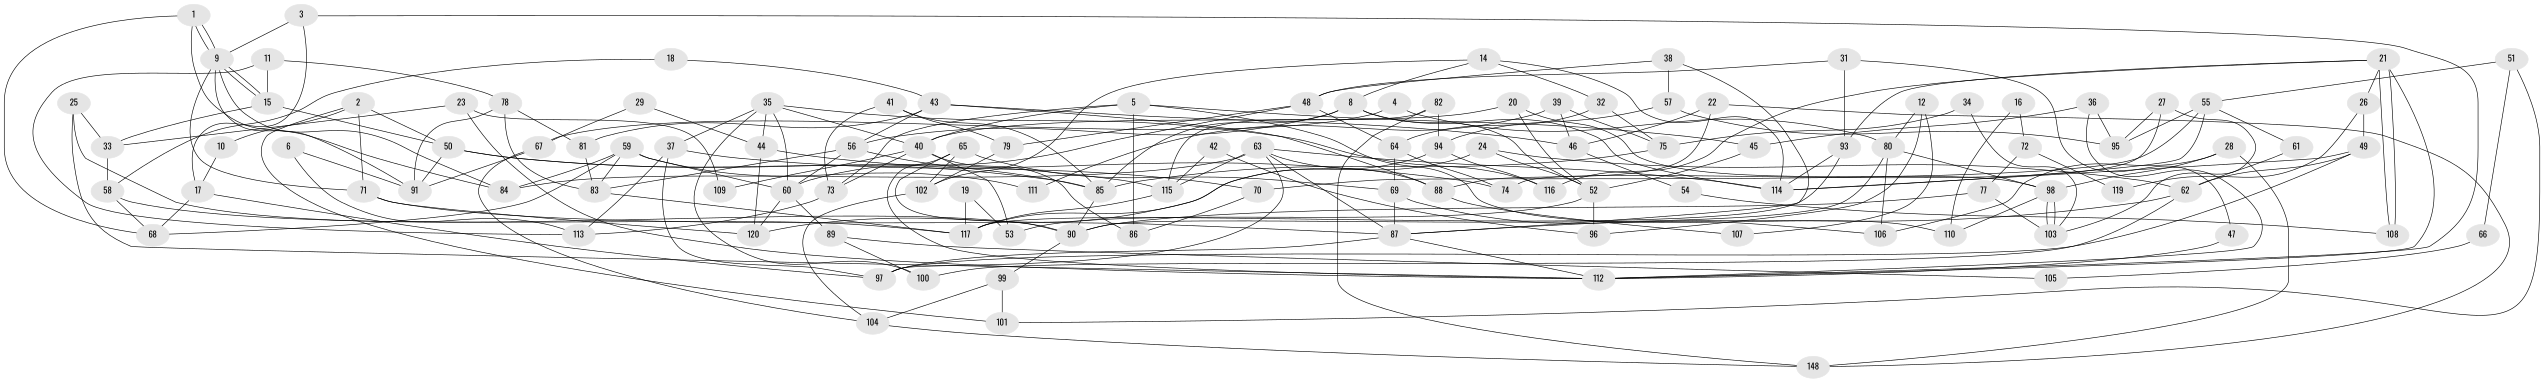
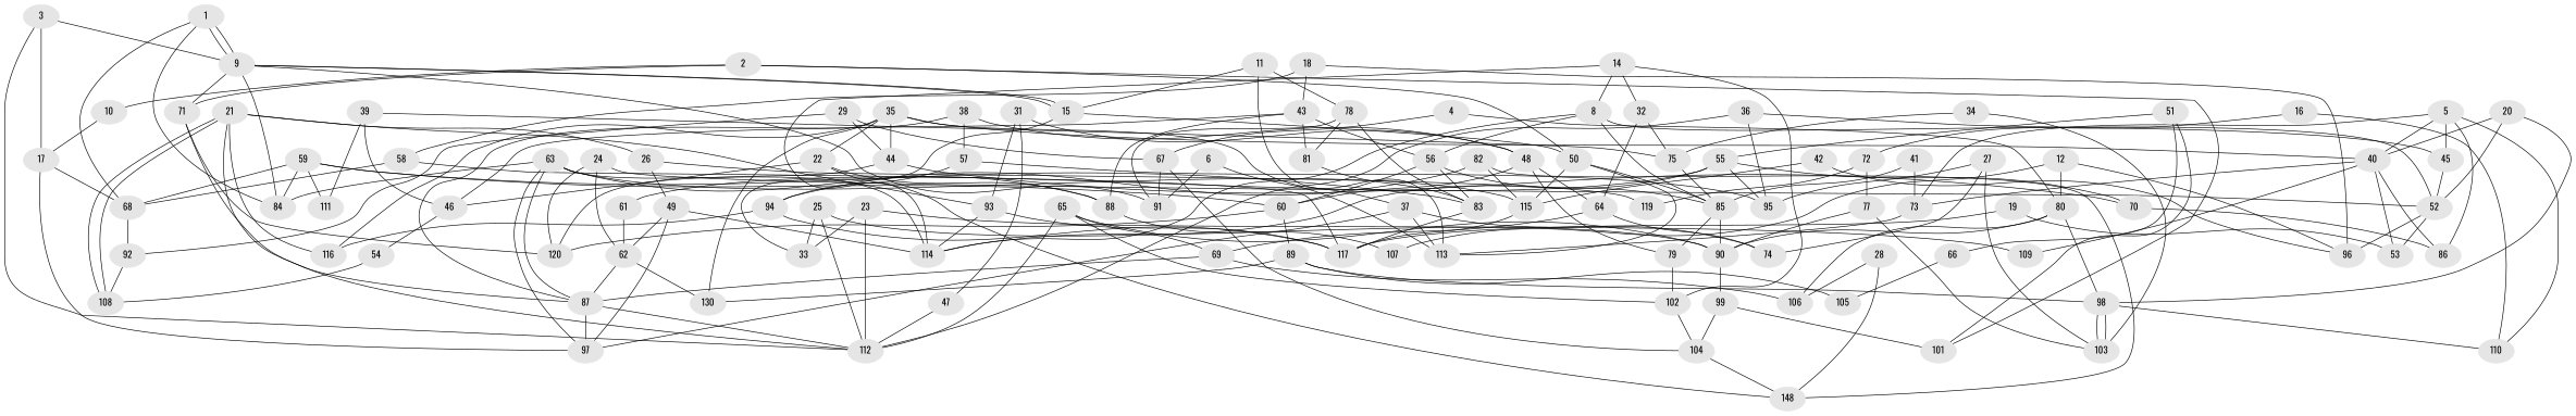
  graph {
    fontname=Oswald
    node [color=gray90 fontname=Oswald style=filled]
    edge [fontname=Oswald]
    1
    9
    68
    84
    71
    91
    15
+   92
    2
    10
    50
    101
    17
    113
    85
    115
    87
    120
    3
    112
    97
    4
    67
    80
    104
    98
    90
    106
    5
    40
    45
    73
    86
    110
    53
    109
    52
    6
    8
    56
    114
    96
    60
    83
    12
    107
    33
    11
    78
    24
    62
    14
    32
    102
    64
    75
    36
    95
    58
    16
    72
    119
    77
    18
    43
    46
    88
    81
    117
    19
    20
    103
    21
    26
    93
    108
    116
    49
    22
    n80 [label=148]
    54
    23
-   100
+   100 [label=130]
    25
    99
    27
    74
    28
    29
    44
    70
    31
    47
    48
    79
    69
    34
    35
    37
    89
    38
    57
    94
    39
    111
    41
    42
    51
    55
    66
    61
    105
    59
    63
    65
    82
    1 -- 9
    1 -- 9
    1 -- 68
    1 -- 84
    9 -- 84
    9 -- 71
    9 -- 91
    9 -- 15
    9 -- 15
+   68 -- 92
    71 -- 87
    71 -- 120
    15 -- 50
    15 -- 33
+   92 -- 108
    2 -- 71
    2 -- 10
    2 -- 50
    2 -- 101
    10 -- 17
-   50 -- 91
+   50 -- 113
    50 -- 85
    50 -- 115
    17 -- 68
    17 -- 97
    85 -- 90
    115 -- 117
    87 -- 112
    87 -- 97
    3 -- 9
    3 -- 17
    3 -- 112
    4 -- 67
    4 -- 80
    67 -- 91
    67 -- 104
    80 -- 98
    80 -- 90
    80 -- 106
    104 -- n80
    98 -- 110
    98 -- 103
    98 -- 103
    90 -- 99
    5 -- 40
    5 -- 45
    5 -- 73
    5 -- 86
    5 -- 110
    40 -- 73
    40 -- 86
    40 -- 53
    40 -- 109
    45 -- 52
    73 -- 113
    52 -- 53
    52 -- 96
    6 -- 91
    6 -- 113
    8 -- 85
    8 -- 52
    8 -- 56
    8 -- 114
    56 -- 85
    56 -- 60
    56 -- 83
    60 -- 120
    60 -- 89
    83 -- 117
    12 -- 80
    12 -- 96
    12 -- 107
-   33 -- 58
    11 -- 15
    11 -- 113
    11 -- 78
    78 -- 91
    78 -- 83
    78 -- 81
    24 -- 120
    24 -- 52
    24 -- 62
    62 -- 87
    62 -- 100
    14 -- 8
    14 -- 114
    14 -- 32
    14 -- 102
    32 -- 64
    32 -- 75
    102 -- 104
    64 -- 74
    64 -- 69
    75 -- 85
    36 -- 112
    36 -- 45
    36 -- 95
    58 -- 68
    58 -- 117
    16 -- 110
    16 -- 72
    72 -- 119
    72 -- 77
    77 -- 90
    77 -- 103
+   18 -- 96
    18 -- 58
    18 -- 43
    43 -- 56
    43 -- 46
    43 -- 88
    43 -- 81
    46 -- 54
    88 -- 107
    81 -- 83
    19 -- 53
    19 -- 117
    20 -- 98
    20 -- 40
    20 -- 52
    21 -- 112
    21 -- 26
    21 -- 93
    21 -- 108
    21 -- 108
    21 -- 116
    26 -- 119
    26 -- 49
    93 -- 114
    93 -- 117
    49 -- 97
    49 -- 114
    49 -- 62
    22 -- 46
    22 -- 88
    22 -- n80
    54 -- 108
    23 -- 112
    23 -- 109
    23 -- 33
    25 -- 112
    25 -- 90
    25 -- 33
    99 -- 101
    99 -- 104
    27 -- 95
    27 -- 103
    27 -- 74
    28 -- 106
    28 -- n80
+   29 -- 92
    29 -- 67
    29 -- 44
    44 -- 120
    44 -- 70
    70 -- 86
    31 -- 93
    31 -- 47
    31 -- 48
    47 -- 112
    48 -- 60
    48 -- 64
    48 -- 79
    79 -- 102
    69 -- 87
    69 -- 106
    34 -- 75
    34 -- 103
    35 -- 40
-   35 -- 60
+   35 -- 22
    35 -- 116
    35 -- 100
    35 -- 44
    35 -- 37
    37 -- 113
    37 -- 97
    37 -- 74
-   28 -- 98
+   89 -- 98
    89 -- 100
    89 -- 105
    38 -- 87
    38 -- 48
    38 -- 57
    57 -- 95
    57 -- 94
    94 -- 117
    94 -- 116
    39 -- 75
    39 -- 46
    39 -- 111
    41 -- 85
    41 -- 73
-   41 -- 79
+   85 -- 79
    42 -- 115
    42 -- 96
    51 -- 101
    51 -- 55
    51 -- 66
    55 -- 114
    55 -- 95
    55 -- 70
    55 -- 61
    66 -- 105
    61 -- 62
    59 -- 68
    59 -- 84
    59 -- 60
    59 -- 83
    59 -- 111
    63 -- 84
    63 -- 115
    63 -- 87
    63 -- 97
    63 -- 114
    63 -- 88
    65 -- 112
    65 -- 90
    65 -- 102
    65 -- 69
    82 -- 115
    82 -- n80
    82 -- 94
  }
